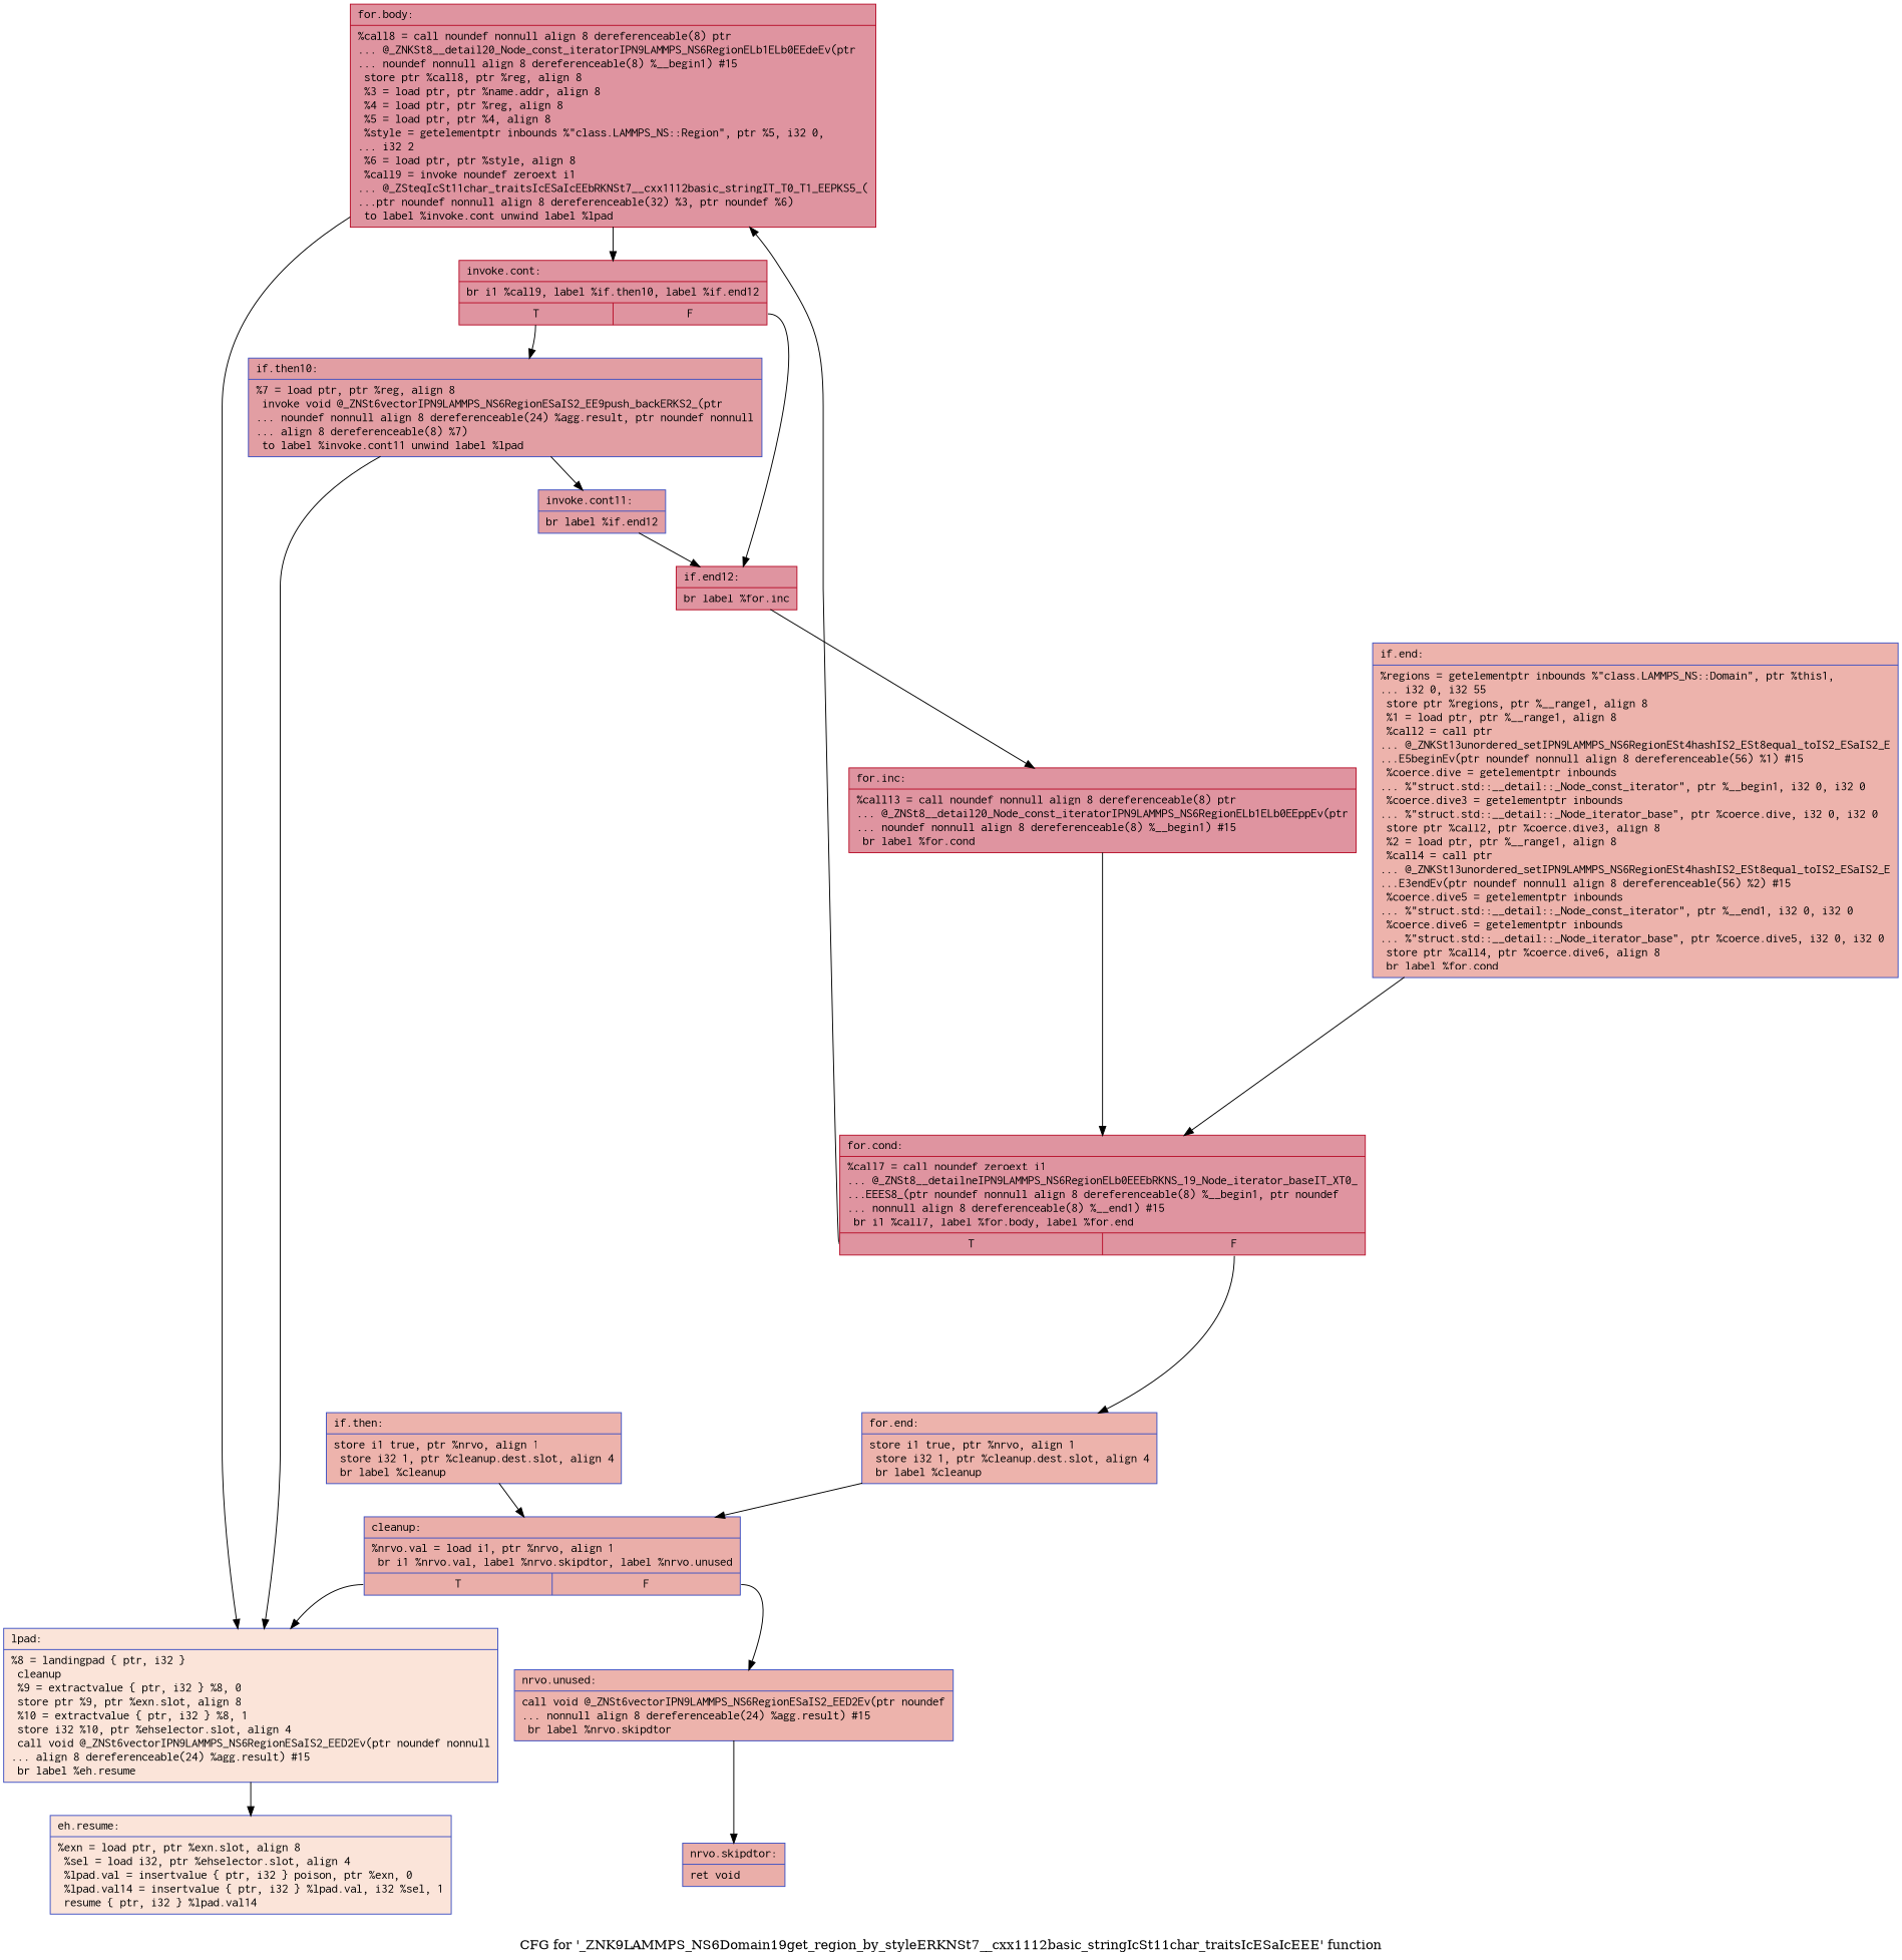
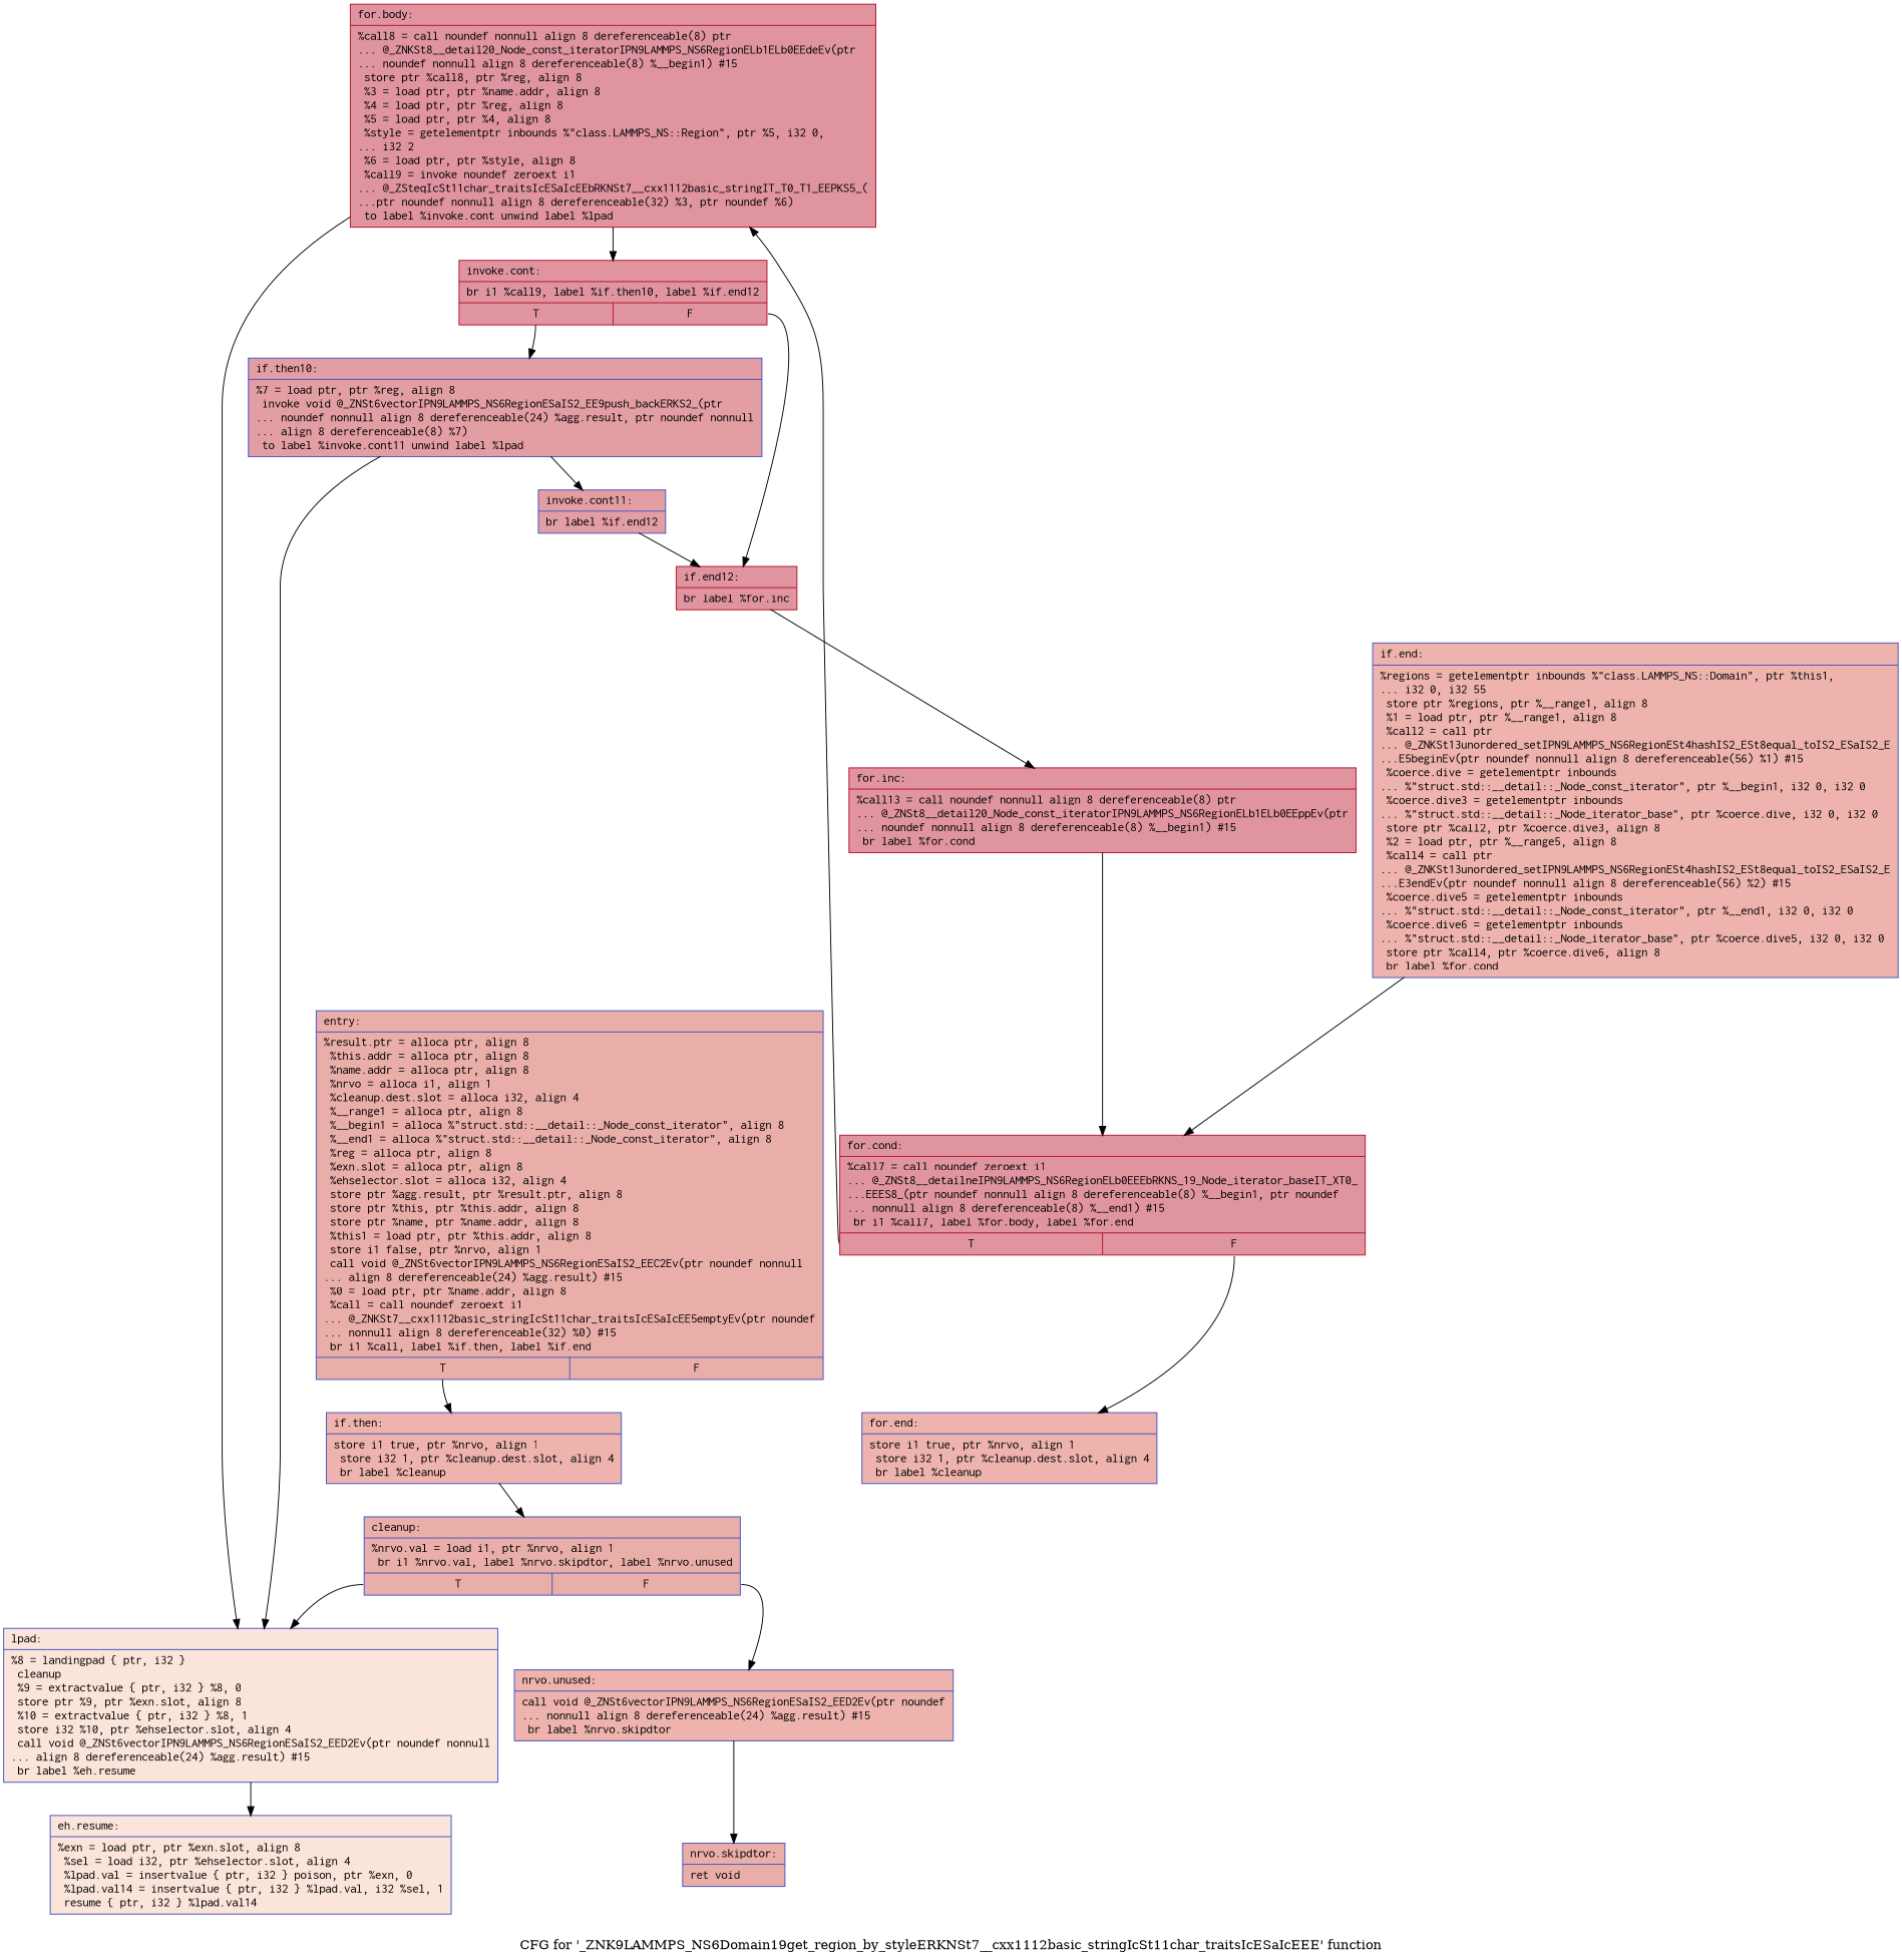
  digraph {
    label="CFG for '_ZNK9LAMMPS_NS6Domain19get_region_by_styleERKNSt7__cxx1112basic_stringIcSt11char_traitsIcESaIcEEE' function"
    node [color="#3d50c3ff" fillcolor="#b70d2870" fontname=Courier shape=record style=filled]
+   n1 [fillcolor="#d0473d70" label="{entry:\l|  %result.ptr = alloca ptr, align 8\l  %this.addr = alloca ptr, align 8\l  %name.addr = alloca ptr, align 8\l  %nrvo = alloca i1, align 1\l  %cleanup.dest.slot = alloca i32, align 4\l  %__range1 = alloca ptr, align 8\l  %__begin1 = alloca %\"struct.std::__detail::_Node_const_iterator\", align 8\l  %__end1 = alloca %\"struct.std::__detail::_Node_const_iterator\", align 8\l  %reg = alloca ptr, align 8\l  %exn.slot = alloca ptr, align 8\l  %ehselector.slot = alloca i32, align 4\l  store ptr %agg.result, ptr %result.ptr, align 8\l  store ptr %this, ptr %this.addr, align 8\l  store ptr %name, ptr %name.addr, align 8\l  %this1 = load ptr, ptr %this.addr, align 8\l  store i1 false, ptr %nrvo, align 1\l  call void @_ZNSt6vectorIPN9LAMMPS_NS6RegionESaIS2_EEC2Ev(ptr noundef nonnull\l... align 8 dereferenceable(24) %agg.result) #15\l  %0 = load ptr, ptr %name.addr, align 8\l  %call = call noundef zeroext i1\l... @_ZNKSt7__cxx1112basic_stringIcSt11char_traitsIcESaIcEE5emptyEv(ptr noundef\l... nonnull align 8 dereferenceable(32) %0) #15\l  br i1 %call, label %if.then, label %if.end\l|{<s0>T|<s1>F}}"]
    n2 [fillcolor="#d6524470" label="{if.then:\l|  store i1 true, ptr %nrvo, align 1\l  store i32 1, ptr %cleanup.dest.slot, align 4\l  br label %cleanup\l}"]
    n3 [fillcolor="#d0473d70" label="{cleanup:\l|  %nrvo.val = load i1, ptr %nrvo, align 1\l  br i1 %nrvo.val, label %nrvo.skipdtor, label %nrvo.unused\l|{<s0>T|<s1>F}}"]
-   n4 [fillcolor="#d6524470" label="{if.end:\l|  %regions = getelementptr inbounds %\"class.LAMMPS_NS::Domain\", ptr %this1,\l... i32 0, i32 55\l  store ptr %regions, ptr %__range1, align 8\l  %1 = load ptr, ptr %__range1, align 8\l  %call2 = call ptr\l... @_ZNKSt13unordered_setIPN9LAMMPS_NS6RegionESt4hashIS2_ESt8equal_toIS2_ESaIS2_E\l...E5beginEv(ptr noundef nonnull align 8 dereferenceable(56) %1) #15\l  %coerce.dive = getelementptr inbounds\l... %\"struct.std::__detail::_Node_const_iterator\", ptr %__begin1, i32 0, i32 0\l  %coerce.dive3 = getelementptr inbounds\l... %\"struct.std::__detail::_Node_iterator_base\", ptr %coerce.dive, i32 0, i32 0\l  store ptr %call2, ptr %coerce.dive3, align 8\l  %2 = load ptr, ptr %__range1, align 8\l  %call4 = call ptr\l... @_ZNKSt13unordered_setIPN9LAMMPS_NS6RegionESt4hashIS2_ESt8equal_toIS2_ESaIS2_E\l...E3endEv(ptr noundef nonnull align 8 dereferenceable(56) %2) #15\l  %coerce.dive5 = getelementptr inbounds\l... %\"struct.std::__detail::_Node_const_iterator\", ptr %__end1, i32 0, i32 0\l  %coerce.dive6 = getelementptr inbounds\l... %\"struct.std::__detail::_Node_iterator_base\", ptr %coerce.dive5, i32 0, i32 0\l  store ptr %call4, ptr %coerce.dive6, align 8\l  br label %for.cond\l}"]
+   n4 [fillcolor="#d6524470" label="{if.end:\l|  %regions = getelementptr inbounds %\"class.LAMMPS_NS::Domain\", ptr %this1,\l... i32 0, i32 55\l  store ptr %regions, ptr %__range1, align 8\l  %1 = load ptr, ptr %__range1, align 8\l  %call2 = call ptr\l... @_ZNKSt13unordered_setIPN9LAMMPS_NS6RegionESt4hashIS2_ESt8equal_toIS2_ESaIS2_E\l...E5beginEv(ptr noundef nonnull align 8 dereferenceable(56) %1) #15\l  %coerce.dive = getelementptr inbounds\l... %\"struct.std::__detail::_Node_const_iterator\", ptr %__begin1, i32 0, i32 0\l  %coerce.dive3 = getelementptr inbounds\l... %\"struct.std::__detail::_Node_iterator_base\", ptr %coerce.dive, i32 0, i32 0\l  store ptr %call2, ptr %coerce.dive3, align 8\l  %2 = load ptr, ptr %__range5, align 8\l  %call4 = call ptr\l... @_ZNKSt13unordered_setIPN9LAMMPS_NS6RegionESt4hashIS2_ESt8equal_toIS2_ESaIS2_E\l...E3endEv(ptr noundef nonnull align 8 dereferenceable(56) %2) #15\l  %coerce.dive5 = getelementptr inbounds\l... %\"struct.std::__detail::_Node_const_iterator\", ptr %__end1, i32 0, i32 0\l  %coerce.dive6 = getelementptr inbounds\l... %\"struct.std::__detail::_Node_iterator_base\", ptr %coerce.dive5, i32 0, i32 0\l  store ptr %call4, ptr %coerce.dive6, align 8\l  br label %for.cond\l}"]
    n5 [color="#b70d28ff" label="{for.cond:\l|  %call7 = call noundef zeroext i1\l... @_ZNSt8__detailneIPN9LAMMPS_NS6RegionELb0EEEbRKNS_19_Node_iterator_baseIT_XT0_\l...EEES8_(ptr noundef nonnull align 8 dereferenceable(8) %__begin1, ptr noundef\l... nonnull align 8 dereferenceable(8) %__end1) #15\l  br i1 %call7, label %for.body, label %for.end\l|{<s0>T|<s1>F}}"]
    n6 [fillcolor="#d6524470" label="{nrvo.unused:\l|  call void @_ZNSt6vectorIPN9LAMMPS_NS6RegionESaIS2_EED2Ev(ptr noundef\l... nonnull align 8 dereferenceable(24) %agg.result) #15\l  br label %nrvo.skipdtor\l}"]
    n7 [fillcolor="#f5c1a970" label="{lpad:\l|  %8 = landingpad \{ ptr, i32 \}\l          cleanup\l  %9 = extractvalue \{ ptr, i32 \} %8, 0\l  store ptr %9, ptr %exn.slot, align 8\l  %10 = extractvalue \{ ptr, i32 \} %8, 1\l  store i32 %10, ptr %ehselector.slot, align 4\l  call void @_ZNSt6vectorIPN9LAMMPS_NS6RegionESaIS2_EED2Ev(ptr noundef nonnull\l... align 8 dereferenceable(24) %agg.result) #15\l  br label %eh.resume\l}"]
    n8 [color="#b70d28ff" label="{for.body:\l|  %call8 = call noundef nonnull align 8 dereferenceable(8) ptr\l... @_ZNKSt8__detail20_Node_const_iteratorIPN9LAMMPS_NS6RegionELb1ELb0EEdeEv(ptr\l... noundef nonnull align 8 dereferenceable(8) %__begin1) #15\l  store ptr %call8, ptr %reg, align 8\l  %3 = load ptr, ptr %name.addr, align 8\l  %4 = load ptr, ptr %reg, align 8\l  %5 = load ptr, ptr %4, align 8\l  %style = getelementptr inbounds %\"class.LAMMPS_NS::Region\", ptr %5, i32 0,\l... i32 2\l  %6 = load ptr, ptr %style, align 8\l  %call9 = invoke noundef zeroext i1\l... @_ZSteqIcSt11char_traitsIcESaIcEEbRKNSt7__cxx1112basic_stringIT_T0_T1_EEPKS5_(\l...ptr noundef nonnull align 8 dereferenceable(32) %3, ptr noundef %6)\l          to label %invoke.cont unwind label %lpad\l}"]
    n9 [fillcolor="#d6524470" label="{for.end:\l|  store i1 true, ptr %nrvo, align 1\l  store i32 1, ptr %cleanup.dest.slot, align 4\l  br label %cleanup\l}"]
    n10 [fillcolor="#d0473d70" label="{nrvo.skipdtor:\l|  ret void\l}"]
    n11 [color="#b70d28ff" label="{invoke.cont:\l|  br i1 %call9, label %if.then10, label %if.end12\l|{<s0>T|<s1>F}}"]
    n12 [fillcolor="#be242e70" label="{if.then10:\l|  %7 = load ptr, ptr %reg, align 8\l  invoke void @_ZNSt6vectorIPN9LAMMPS_NS6RegionESaIS2_EE9push_backERKS2_(ptr\l... noundef nonnull align 8 dereferenceable(24) %agg.result, ptr noundef nonnull\l... align 8 dereferenceable(8) %7)\l          to label %invoke.cont11 unwind label %lpad\l}"]
    n13 [color="#b70d28ff" label="{if.end12:\l|  br label %for.inc\l}"]
    n14 [fillcolor="#f5c1a970" label="{eh.resume:\l|  %exn = load ptr, ptr %exn.slot, align 8\l  %sel = load i32, ptr %ehselector.slot, align 4\l  %lpad.val = insertvalue \{ ptr, i32 \} poison, ptr %exn, 0\l  %lpad.val14 = insertvalue \{ ptr, i32 \} %lpad.val, i32 %sel, 1\l  resume \{ ptr, i32 \} %lpad.val14\l}"]
    n15 [fillcolor="#be242e70" label="{invoke.cont11:\l|  br label %if.end12\l}"]
    n16 [color="#b70d28ff" label="{for.inc:\l|  %call13 = call noundef nonnull align 8 dereferenceable(8) ptr\l... @_ZNSt8__detail20_Node_const_iteratorIPN9LAMMPS_NS6RegionELb1ELb0EEppEv(ptr\l... noundef nonnull align 8 dereferenceable(8) %__begin1) #15\l  br label %for.cond\l}"]
+   n1 -> n2 [tailport=s0]
    n2 -> n3
    n3 -> n6 [tailport=s1]
    n3 -> n7 [tailport=s0]
    n4 -> n5
    n5 -> n8 [tailport=s0]
    n5 -> n9 [tailport=s1]
    n6 -> n10
    n7 -> n14
    n8 -> n7
    n8 -> n11
-   n9 -> n3
    n11 -> n12 [tailport=s0]
    n11 -> n13 [tailport=s1]
    n12 -> n7
    n12 -> n15
    n13 -> n16
    n15 -> n13
    n16 -> n5
  }
